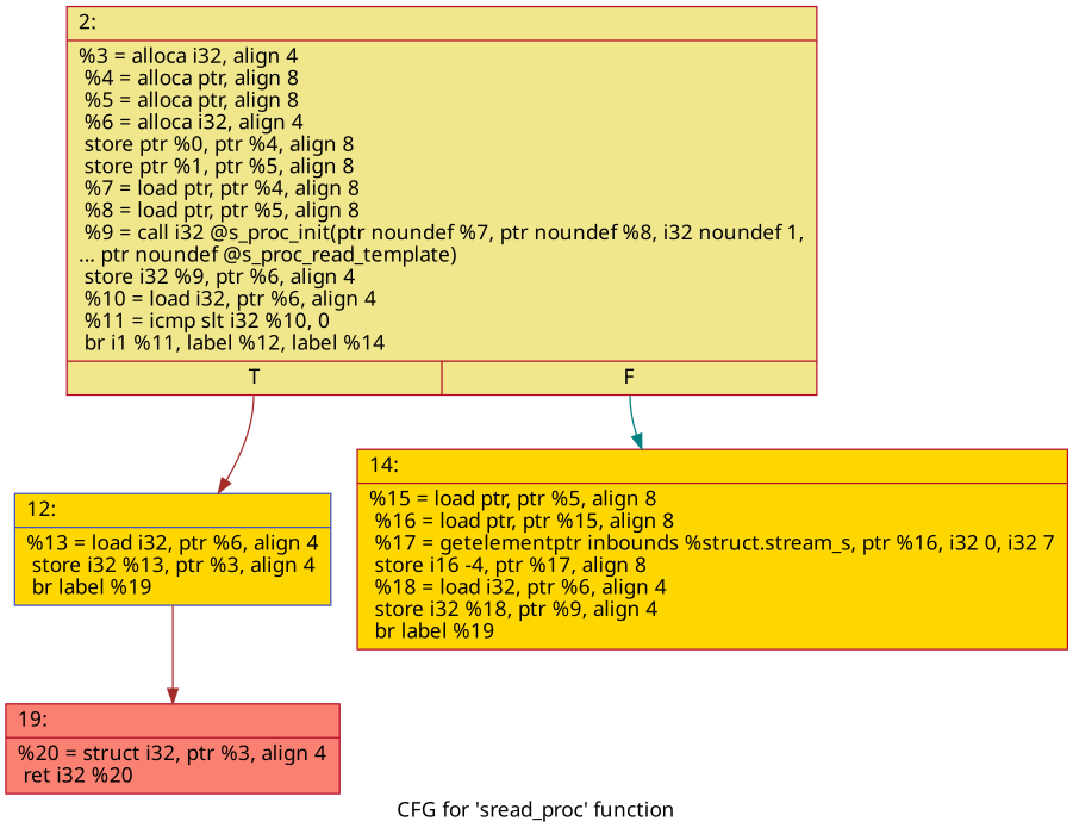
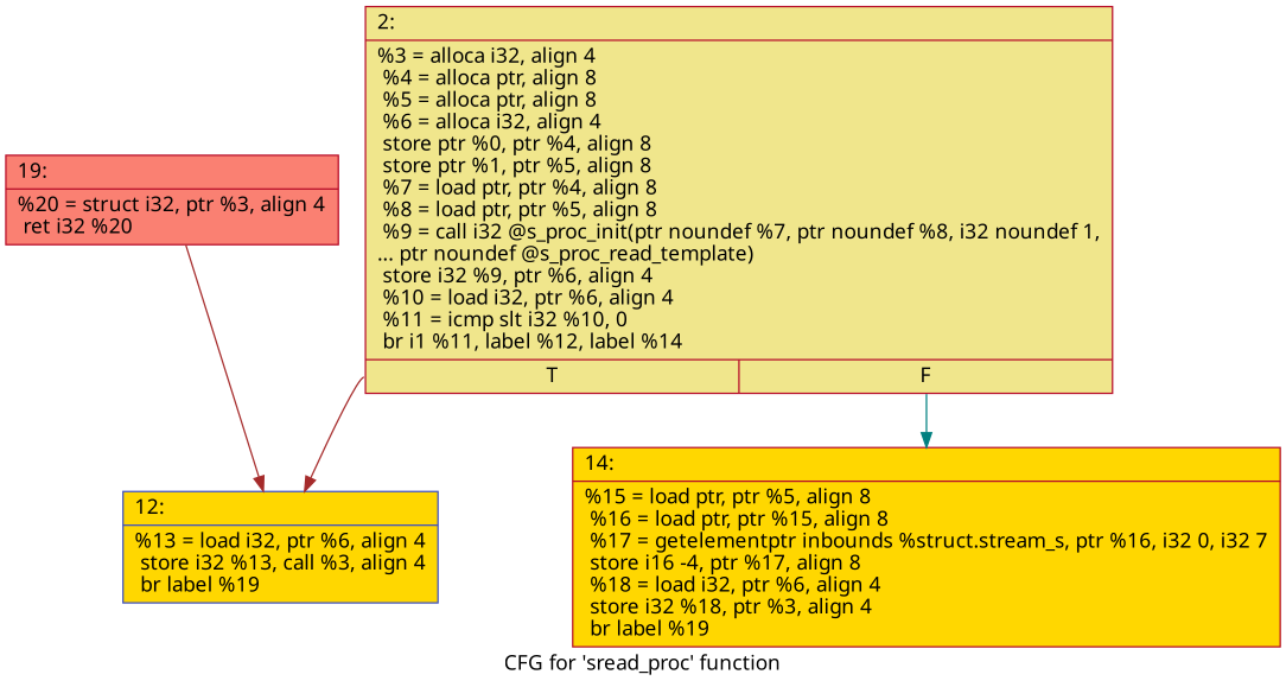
  digraph {
    fontname="Noto Sans"
    label="CFG for 'sread_proc' function"
    node [color="#b70d28ff" fillcolor=gold fontname="Noto Sans" shape=record style=filled]
    edge [color=brown fontname="Noto Sans"]
    n1 [fillcolor=khaki label="{2:\l|  %3 = alloca i32, align 4\l  %4 = alloca ptr, align 8\l  %5 = alloca ptr, align 8\l  %6 = alloca i32, align 4\l  store ptr %0, ptr %4, align 8\l  store ptr %1, ptr %5, align 8\l  %7 = load ptr, ptr %4, align 8\l  %8 = load ptr, ptr %5, align 8\l  %9 = call i32 @s_proc_init(ptr noundef %7, ptr noundef %8, i32 noundef 1,\l... ptr noundef @s_proc_read_template)\l  store i32 %9, ptr %6, align 4\l  %10 = load i32, ptr %6, align 4\l  %11 = icmp slt i32 %10, 0\l  br i1 %11, label %12, label %14\l|{<s0>T|<s1>F}}"]
-   n2 [color="#3d50c3ff" label="{12:\l|  %13 = load i32, ptr %6, align 4\l  store i32 %13, ptr %3, align 4\l  br label %19\l}"]
-   n3 [label="{14:\l|  %15 = load ptr, ptr %5, align 8\l  %16 = load ptr, ptr %15, align 8\l  %17 = getelementptr inbounds %struct.stream_s, ptr %16, i32 0, i32 7\l  store i16 -4, ptr %17, align 8\l  %18 = load i32, ptr %6, align 4\l  store i32 %18, ptr %9, align 4\l  br label %19\l}"]
+   n2 [color="#3d50c3ff" label="{12:\l|  %13 = load i32, ptr %6, align 4\l  store i32 %13, call %3, align 4\l  br label %19\l}"]
+   n3 [label="{14:\l|  %15 = load ptr, ptr %5, align 8\l  %16 = load ptr, ptr %15, align 8\l  %17 = getelementptr inbounds %struct.stream_s, ptr %16, i32 0, i32 7\l  store i16 -4, ptr %17, align 8\l  %18 = load i32, ptr %6, align 4\l  store i32 %18, ptr %3, align 4\l  br label %19\l}"]
    n4 [fillcolor=salmon label="{19:\l|  %20 = struct i32, ptr %3, align 4\l  ret i32 %20\l}"]
    n1 -> n2 [tailport=s0]
    n1 -> n3 [color=teal tailport=s1]
-   n2 -> n4
+   n4 -> n2
  }
